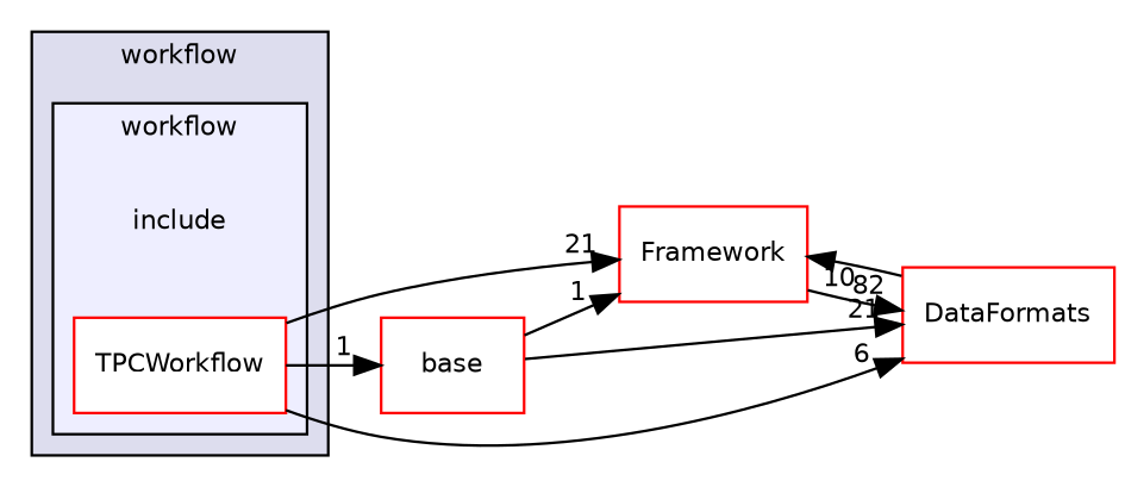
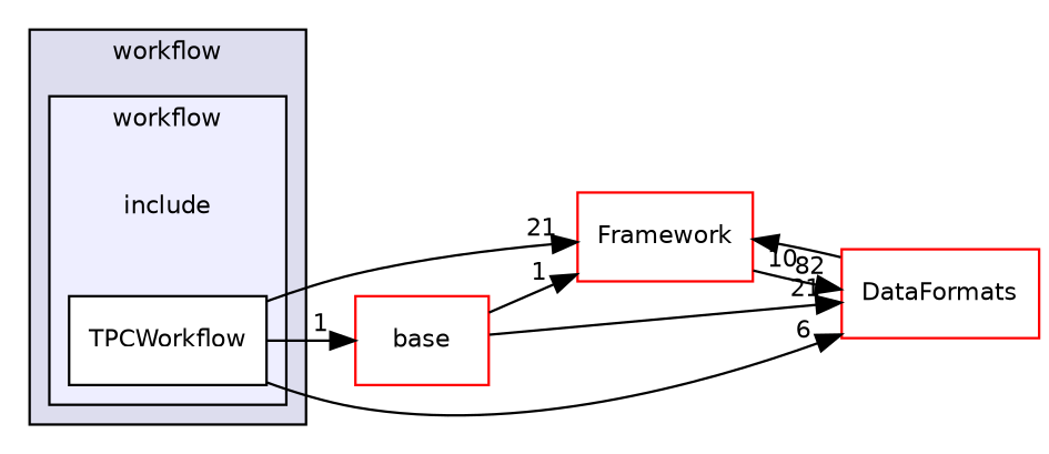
  digraph {
    compound=true
    rankdir=LR
    node [fontname=Helvetica fontsize=10 shape=box color=red]
    edge [headlabel=1 labeldistance=1.5 labelfontname=Helvetica labelfontsize=10]
    n1 [label=include shape=plaintext color=""]
-   n2 [fillcolor=white label=TPCWorkflow style=filled]
+   n2 [color=black fillcolor=white label=TPCWorkflow style=filled]
    n3 [label=base]
    n4 [label=Framework]
    n5 [label=DataFormats]
    subgraph cluster_1 {
      bgcolor="#ddddee"
      fontname=Helvetica
      fontsize=10
      label=workflow
      pencolor=black
      subgraph cluster_2 {
        bgcolor="#eeeeff"
        fontname=Helvetica
        fontsize=10
        pencolor=black
        n1
        n2
      }
    }
    n2 -> n3
    n2 -> n4 [headlabel=21]
    n2 -> n5 [headlabel=6]
    n3 -> n4
    n3 -> n5 [headlabel=21]
    n4 -> n5 [headlabel=82]
    n5 -> n4 [headlabel=10]
  }
